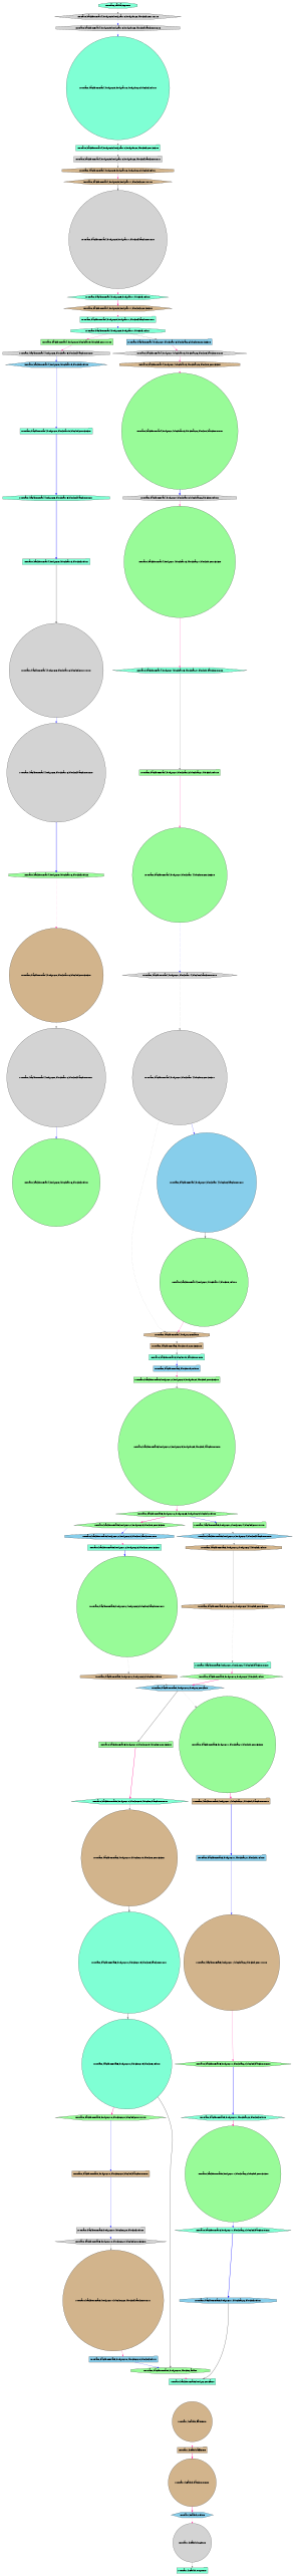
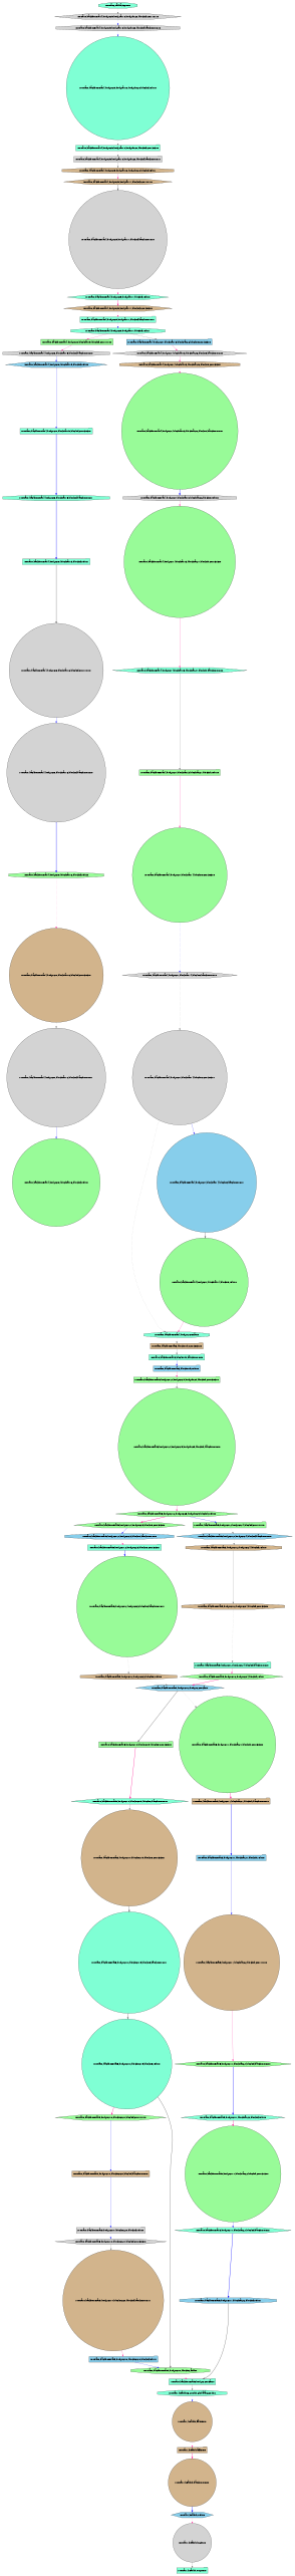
  digraph {
    node [fillcolor=aquamarine shape=circle style=filled]
    edge [color=gray40 style=solid]
    "root_a_2/tail_a/input_0" [shape=octagon]
    "root_a_0/backbone_a_4/body_c_9/body_a_18/body_b_28/block_f/conv1x1_0" [fillcolor=lightgrey shape=hexagon]
    "root_a_0/backbone_a_4/body_c_9/body_a_18/body_b_28/block_f/batch_norm_0" [fillcolor=lightgrey shape=octagon]
    "root_a_0/backbone_a_4/body_c_9/body_a_18/body_b_28/block_f/relu_0"
    "root_a_0/backbone_a_4/body_c_9/body_a_18/body_b_28/block_f/conv3x3_0" [shape=folder]
    "root_a_0/backbone_a_4/body_c_9/body_a_18/body_b_28/block_f/batch_norm_1" [fillcolor=lightgrey shape=folder]
    "root_a_0/backbone_a_4/body_c_9/body_a_18/body_b_28/block_f/relu_1" [fillcolor=tan shape=octagon]
    "root_a_0/backbone_a_4/body_c_9/body_a_17/block_f/conv1x1_0" [fillcolor=tan shape=hexagon]
    "root_a_0/backbone_a_4/body_c_9/body_a_17/block_f/batch_norm_0" [fillcolor=lightgrey]
    "root_a_0/backbone_a_4/body_c_9/body_a_17/block_f/relu_0" [shape=hexagon]
    "root_a_0/backbone_a_4/body_c_9/body_a_17/block_f/conv3x3_0" [fillcolor=tan shape=hexagon]
    "root_a_0/backbone_a_4/body_c_9/body_a_17/block_f/batch_norm_1" [shape=folder]
    "root_a_0/backbone_a_4/body_c_9/body_a_17/block_f/relu_1" [shape=octagon]
    "root_a_0/backbone_a_4/body_c_8/block_a_15/block_f/conv1x1_0" [fillcolor=palegreen shape=folder]
    "root_a_0/backbone_a_4/body_c_7/block_a_13/block_a_26/block_e/conv3x3_0" [fillcolor=skyblue shape=folder]
    "root_a_0/backbone_a_4/body_c_8/block_a_15/block_f/batch_norm_0" [fillcolor=lightgrey shape=octagon]
    "root_a_0/backbone_a_4/body_c_7/block_a_13/block_a_26/block_e/batch_norm_0" [fillcolor=lightgrey shape=hexagon]
    "root_a_0/backbone_a_4/body_c_8/block_a_15/block_f/relu_0" [fillcolor=skyblue shape=hexagon]
    "root_a_0/backbone_a_4/body_c_8/block_a_15/block_f/conv3x3_0" [shape=folder]
    "root_a_0/backbone_a_4/body_c_8/block_a_15/block_f/batch_norm_1" [shape=octagon]
    "root_a_0/backbone_a_4/body_c_8/block_a_15/block_f/relu_1" [shape=folder]
    "root_a_0/backbone_a_4/body_c_8/block_a_16/block_f/conv1x1_0" [fillcolor=lightgrey]
    "root_a_0/backbone_a_4/body_c_8/block_a_16/block_f/batch_norm_0" [fillcolor=lightgrey]
    "root_a_0/backbone_a_4/body_c_8/block_a_16/block_f/relu_0" [fillcolor=palegreen shape=octagon]
    "root_a_0/backbone_a_4/body_c_8/block_a_16/block_f/conv3x3_0" [fillcolor=tan]
    "root_a_0/backbone_a_4/body_c_8/block_a_16/block_f/batch_norm_1" [fillcolor=lightgrey]
    "root_a_0/backbone_a_4/body_c_8/block_a_16/block_f/relu_1" [fillcolor=palegreen]
-   "root_a_0/backbone_a_4/body_c/concat_0" [fillcolor=tan shape=octagon]
+   "root_a_0/backbone_a_4/body_c/concat_0" [shape=octagon]
    "root_a_0/backbone_a_3/blocksr_b/conv3x3s_0" [fillcolor=tan shape=folder]
    "root_a_0/backbone_a_4/body_c_7/block_a_13/block_a_26/block_e/conv3x3_1" [fillcolor=tan shape=octagon]
    "root_a_0/backbone_a_4/body_c_7/block_a_13/block_a_26/block_e/batch_norm_1" [fillcolor=palegreen]
    "root_a_0/backbone_a_4/body_c_7/block_a_13/block_a_26/block_e/relu_0" [fillcolor=lightgrey shape=octagon]
    "root_a_0/backbone_a_4/body_c_7/block_a_13/block_a_27/block_b/conv3x3_0" [fillcolor=palegreen]
    "root_a_0/backbone_a_4/body_c_7/block_a_13/block_a_27/block_b/batch_norm_0" [shape=hexagon]
    "root_a_0/backbone_a_4/body_c_7/block_a_13/block_a_27/block_b/relu_0" [fillcolor=palegreen shape=folder]
    "root_a_0/backbone_a_4/body_c_7/block_a_14/block_e/conv3x3_0" [fillcolor=palegreen]
    "root_a_0/backbone_a_4/body_c_7/block_a_14/block_e/batch_norm_0" [fillcolor=lightgrey shape=hexagon]
    "root_a_0/backbone_a_4/body_c_7/block_a_14/block_e/conv3x3_1" [fillcolor=lightgrey]
    "root_a_0/backbone_a_4/body_c_7/block_a_14/block_e/batch_norm_1" [fillcolor=skyblue]
    "root_a_0/backbone_a_4/body_c_7/block_a_14/block_e/relu_0" [fillcolor=palegreen]
    "root_a_0/backbone_a_3/blocksr_b/batch_norm_0" [shape=folder]
    "root_a_0/backbone_a_3/blocksr_b/relu_0" [fillcolor=skyblue shape=folder]
    "root_a_0/backbone_a_5/body_c_12/body_c_25/body_b_29/block_b/conv3x3_0" [fillcolor=palegreen shape=folder]
    "root_a_0/backbone_a_5/body_c_12/body_c_25/body_b_29/block_b/batch_norm_0" [fillcolor=palegreen]
    "root_a_0/backbone_a_5/body_c_12/body_c_25/body_b_29/block_b/relu_0" [fillcolor=palegreen shape=hexagon]
    "root_a_0/backbone_a_5/body_c_12/body_c_23/block_e/conv3x3_0" [fillcolor=palegreen shape=hexagon]
    "root_a_0/backbone_a_5/body_c_12/body_c_24/block_f/conv1x1_0" [fillcolor=palegreen shape=folder]
    "root_a_0/backbone_a_5/body_c_12/body_c_23/block_e/batch_norm_0" [fillcolor=skyblue shape=octagon]
    "root_a_0/backbone_a_5/body_c_12/body_c_24/block_f/batch_norm_0" [fillcolor=skyblue shape=hexagon]
    "root_a_0/backbone_a_5/body_c_12/body_c_23/block_e/conv3x3_1" [shape=folder]
    "root_a_0/backbone_a_5/body_c_12/body_c_23/block_e/batch_norm_1" [fillcolor=palegreen]
    "root_a_0/backbone_a_5/body_c_12/body_c_23/block_e/relu_0" [fillcolor=tan shape=octagon]
    "root_a_0/backbone_a_5/body_c_12/body_c/concat_0" [fillcolor=skyblue shape=hexagon]
    "root_a_0/backbone_a_5/body_c_10/block_c_19/block_e/conv3x3_0" [fillcolor=palegreen shape=folder]
    "root_a_0/backbone_a_5/body_c_11/block_a_21/block_b/conv3x3_0" [fillcolor=palegreen]
    "root_a_0/backbone_a_5/body_c_12/body_c_24/block_f/relu_0" [fillcolor=tan shape=octagon]
    "root_a_0/backbone_a_5/body_c_12/body_c_24/block_f/conv3x3_0" [fillcolor=tan shape=octagon]
    "root_a_0/backbone_a_5/body_c_12/body_c_24/block_f/batch_norm_1" [shape=folder]
    "root_a_0/backbone_a_5/body_c_12/body_c_24/block_f/relu_1" [fillcolor=palegreen shape=hexagon]
    "root_a_0/backbone_a_5/body_c_10/block_c_19/block_e/batch_norm_0" [shape=hexagon]
    "root_a_0/backbone_a_5/body_c_11/block_a_21/block_b/batch_norm_0" [fillcolor=tan shape=folder]
    "root_a_0/backbone_a_5/body_c_10/block_c_19/block_e/conv3x3_1" [fillcolor=tan]
    "root_a_0/backbone_a_5/body_c_10/block_c_19/block_e/batch_norm_1"
    "root_a_0/backbone_a_5/body_c_10/block_c_19/block_e/relu_0"
    "root_a_0/backbone_a_5/body_c_10/block_c_20/block_f/conv1x1_0" [fillcolor=palegreen shape=hexagon]
    "root_a_0/backbone_a_5/body_c_10/block_c/add_0" [fillcolor=palegreen shape=octagon]
    "root_a_0/backbone_a_5/body_c_10/block_c_20/block_f/batch_norm_0" [fillcolor=tan shape=folder]
    "root_a_0/backbone_a_5/body_c/concat_0" [shape=folder]
    "root_a_0/backbone_a_5/body_c_10/block_c_20/block_f/relu_0" [fillcolor=lightgrey shape=folder]
    "root_a_0/backbone_a_5/body_c_10/block_c_20/block_f/conv3x3_0" [fillcolor=lightgrey shape=hexagon]
    "root_a_0/backbone_a_5/body_c_10/block_c_20/block_f/batch_norm_1" [fillcolor=tan]
    "root_a_0/backbone_a_5/body_c_10/block_c_20/block_f/relu_1" [fillcolor=skyblue shape=folder]
+   "root_a_1/head_b_6/pool_b/globalavgpool_0" [shape=octagon]
    "root_a_0/backbone_a_5/body_c_11/block_a_21/block_b/relu_0" [fillcolor=skyblue shape=folder]
    "root_a_0/backbone_a_5/body_c_11/block_a_22/block_f/conv1x1_0" [fillcolor=tan]
    "root_a_0/backbone_a_5/body_c_11/block_a_22/block_f/batch_norm_0" [fillcolor=palegreen shape=hexagon]
    "root_a_0/backbone_a_5/body_c_11/block_a_22/block_f/relu_0" [shape=hexagon]
    "root_a_0/backbone_a_5/body_c_11/block_a_22/block_f/conv3x3_0" [fillcolor=palegreen]
    "root_a_0/backbone_a_5/body_c_11/block_a_22/block_f/batch_norm_1" [shape=hexagon]
    "root_a_0/backbone_a_5/body_c_11/block_a_22/block_f/relu_1" [fillcolor=skyblue shape=octagon]
    "root_a_1/head_b/flatten_0" [fillcolor=tan]
    "root_a_1/head_b/affine_0" [fillcolor=tan shape=folder]
    "root_a_1/head_b/batch_norm_0" [fillcolor=tan]
    "root_a_1/head_b/relu_0" [fillcolor=skyblue shape=hexagon]
    "root_a_1/head_b/logits_0" [fillcolor=lightgrey]
    "root_a_1/head_b/output_0" [shape=folder]
    "root_a_2/tail_a/input_0" -> "root_a_0/backbone_a_4/body_c_9/body_a_18/body_b_28/block_f/conv1x1_0" [style=dotted]
    "root_a_0/backbone_a_4/body_c_9/body_a_18/body_b_28/block_f/conv1x1_0" -> "root_a_0/backbone_a_4/body_c_9/body_a_18/body_b_28/block_f/batch_norm_0" [color=blue style=dotted]
    "root_a_0/backbone_a_4/body_c_9/body_a_18/body_b_28/block_f/batch_norm_0" -> "root_a_0/backbone_a_4/body_c_9/body_a_18/body_b_28/block_f/relu_0" [color=blue style=dotted]
    "root_a_0/backbone_a_4/body_c_9/body_a_18/body_b_28/block_f/relu_0" -> "root_a_0/backbone_a_4/body_c_9/body_a_18/body_b_28/block_f/conv3x3_0" [style=dotted]
    "root_a_0/backbone_a_4/body_c_9/body_a_18/body_b_28/block_f/conv3x3_0" -> "root_a_0/backbone_a_4/body_c_9/body_a_18/body_b_28/block_f/batch_norm_1" [style=dotted]
    "root_a_0/backbone_a_4/body_c_9/body_a_18/body_b_28/block_f/batch_norm_1" -> "root_a_0/backbone_a_4/body_c_9/body_a_18/body_b_28/block_f/relu_1"
    "root_a_0/backbone_a_4/body_c_9/body_a_18/body_b_28/block_f/relu_1" -> "root_a_0/backbone_a_4/body_c_9/body_a_17/block_f/conv1x1_0" [color=deeppink]
    "root_a_0/backbone_a_4/body_c_9/body_a_17/block_f/conv1x1_0" -> "root_a_0/backbone_a_4/body_c_9/body_a_17/block_f/batch_norm_0" [style=bold]
    "root_a_0/backbone_a_4/body_c_9/body_a_17/block_f/batch_norm_0" -> "root_a_0/backbone_a_4/body_c_9/body_a_17/block_f/relu_0" [color=deeppink style=dotted]
    "root_a_0/backbone_a_4/body_c_9/body_a_17/block_f/relu_0" -> "root_a_0/backbone_a_4/body_c_9/body_a_17/block_f/conv3x3_0" [color=deeppink style=bold]
    "root_a_0/backbone_a_4/body_c_9/body_a_17/block_f/conv3x3_0" -> "root_a_0/backbone_a_4/body_c_9/body_a_17/block_f/batch_norm_1" [color=deeppink style=dotted]
    "root_a_0/backbone_a_4/body_c_9/body_a_17/block_f/batch_norm_1" -> "root_a_0/backbone_a_4/body_c_9/body_a_17/block_f/relu_1" [color=blue style=dotted]
    "root_a_0/backbone_a_4/body_c_9/body_a_17/block_f/relu_1" -> "root_a_0/backbone_a_4/body_c_8/block_a_15/block_f/conv1x1_0" [color=deeppink]
    "root_a_0/backbone_a_4/body_c_9/body_a_17/block_f/relu_1" -> "root_a_0/backbone_a_4/body_c_7/block_a_13/block_a_26/block_e/conv3x3_0"
    "root_a_0/backbone_a_4/body_c_8/block_a_15/block_f/conv1x1_0" -> "root_a_0/backbone_a_4/body_c_8/block_a_15/block_f/batch_norm_0" [color=deeppink]
    "root_a_0/backbone_a_4/body_c_7/block_a_13/block_a_26/block_e/conv3x3_0" -> "root_a_0/backbone_a_4/body_c_7/block_a_13/block_a_26/block_e/batch_norm_0" [color=deeppink]
    "root_a_0/backbone_a_4/body_c_8/block_a_15/block_f/batch_norm_0" -> "root_a_0/backbone_a_4/body_c_8/block_a_15/block_f/relu_0" [color=blue]
    "root_a_0/backbone_a_4/body_c_7/block_a_13/block_a_26/block_e/batch_norm_0" -> "root_a_0/backbone_a_4/body_c_7/block_a_13/block_a_26/block_e/conv3x3_1" [color=deeppink]
    "root_a_0/backbone_a_4/body_c_8/block_a_15/block_f/relu_0" -> "root_a_0/backbone_a_4/body_c_8/block_a_15/block_f/conv3x3_0" [color=blue]
    "root_a_0/backbone_a_4/body_c_8/block_a_15/block_f/conv3x3_0" -> "root_a_0/backbone_a_4/body_c_8/block_a_15/block_f/batch_norm_1" [color=blue style=bold]
    "root_a_0/backbone_a_4/body_c_8/block_a_15/block_f/batch_norm_1" -> "root_a_0/backbone_a_4/body_c_8/block_a_15/block_f/relu_1" [color=blue style=bold]
    "root_a_0/backbone_a_4/body_c_8/block_a_15/block_f/relu_1" -> "root_a_0/backbone_a_4/body_c_8/block_a_16/block_f/conv1x1_0" [style=bold]
    "root_a_0/backbone_a_4/body_c_8/block_a_16/block_f/conv1x1_0" -> "root_a_0/backbone_a_4/body_c_8/block_a_16/block_f/batch_norm_0" [color=blue]
    "root_a_0/backbone_a_4/body_c_8/block_a_16/block_f/batch_norm_0" -> "root_a_0/backbone_a_4/body_c_8/block_a_16/block_f/relu_0" [color=blue style=bold]
    "root_a_0/backbone_a_4/body_c_8/block_a_16/block_f/relu_0" -> "root_a_0/backbone_a_4/body_c_8/block_a_16/block_f/conv3x3_0" [color=deeppink style=dotted]
    "root_a_0/backbone_a_4/body_c_8/block_a_16/block_f/conv3x3_0" -> "root_a_0/backbone_a_4/body_c_8/block_a_16/block_f/batch_norm_1" [style=dotted]
    "root_a_0/backbone_a_4/body_c_8/block_a_16/block_f/batch_norm_1" -> "root_a_0/backbone_a_4/body_c_8/block_a_16/block_f/relu_1" [color=blue]
    "root_a_0/backbone_a_4/body_c/concat_0" -> "root_a_0/backbone_a_3/blocksr_b/conv3x3s_0" [style=dotted]
    "root_a_0/backbone_a_3/blocksr_b/conv3x3s_0" -> "root_a_0/backbone_a_3/blocksr_b/batch_norm_0"
    "root_a_0/backbone_a_4/body_c_7/block_a_13/block_a_26/block_e/conv3x3_1" -> "root_a_0/backbone_a_4/body_c_7/block_a_13/block_a_26/block_e/batch_norm_1" [color=deeppink style=dotted]
    "root_a_0/backbone_a_4/body_c_7/block_a_13/block_a_26/block_e/batch_norm_1" -> "root_a_0/backbone_a_4/body_c_7/block_a_13/block_a_26/block_e/relu_0" [color=blue style=bold]
    "root_a_0/backbone_a_4/body_c_7/block_a_13/block_a_26/block_e/relu_0" -> "root_a_0/backbone_a_4/body_c_7/block_a_13/block_a_27/block_b/conv3x3_0" [color=deeppink]
    "root_a_0/backbone_a_4/body_c_7/block_a_13/block_a_27/block_b/conv3x3_0" -> "root_a_0/backbone_a_4/body_c_7/block_a_13/block_a_27/block_b/batch_norm_0" [color=deeppink]
    "root_a_0/backbone_a_4/body_c_7/block_a_13/block_a_27/block_b/batch_norm_0" -> "root_a_0/backbone_a_4/body_c_7/block_a_13/block_a_27/block_b/relu_0"
    "root_a_0/backbone_a_4/body_c_7/block_a_13/block_a_27/block_b/relu_0" -> "root_a_0/backbone_a_4/body_c_7/block_a_14/block_e/conv3x3_0" [color=deeppink]
    "root_a_0/backbone_a_4/body_c_7/block_a_14/block_e/conv3x3_0" -> "root_a_0/backbone_a_4/body_c_7/block_a_14/block_e/batch_norm_0" [color=blue style=dotted]
    "root_a_0/backbone_a_4/body_c_7/block_a_14/block_e/batch_norm_0" -> "root_a_0/backbone_a_4/body_c_7/block_a_14/block_e/conv3x3_1" [style=dotted]
    "root_a_0/backbone_a_4/body_c_7/block_a_14/block_e/conv3x3_1" -> "root_a_0/backbone_a_4/body_c/concat_0" [style=dotted]
    "root_a_0/backbone_a_4/body_c_7/block_a_14/block_e/conv3x3_1" -> "root_a_0/backbone_a_4/body_c_7/block_a_14/block_e/batch_norm_1" [color=blue]
    "root_a_0/backbone_a_4/body_c_7/block_a_14/block_e/batch_norm_1" -> "root_a_0/backbone_a_4/body_c_7/block_a_14/block_e/relu_0" [style=bold]
    "root_a_0/backbone_a_4/body_c_7/block_a_14/block_e/relu_0" -> "root_a_0/backbone_a_4/body_c/concat_0" [color=deeppink]
    "root_a_0/backbone_a_3/blocksr_b/batch_norm_0" -> "root_a_0/backbone_a_3/blocksr_b/relu_0" [color=blue]
    "root_a_0/backbone_a_3/blocksr_b/relu_0" -> "root_a_0/backbone_a_5/body_c_12/body_c_25/body_b_29/block_b/conv3x3_0" [color=deeppink]
    "root_a_0/backbone_a_5/body_c_12/body_c_25/body_b_29/block_b/conv3x3_0" -> "root_a_0/backbone_a_5/body_c_12/body_c_25/body_b_29/block_b/batch_norm_0"
    "root_a_0/backbone_a_5/body_c_12/body_c_25/body_b_29/block_b/batch_norm_0" -> "root_a_0/backbone_a_5/body_c_12/body_c_25/body_b_29/block_b/relu_0" [color=deeppink]
    "root_a_0/backbone_a_5/body_c_12/body_c_25/body_b_29/block_b/relu_0" -> "root_a_0/backbone_a_5/body_c_12/body_c_23/block_e/conv3x3_0" [color=deeppink style=bold]
    "root_a_0/backbone_a_5/body_c_12/body_c_25/body_b_29/block_b/relu_0" -> "root_a_0/backbone_a_5/body_c_12/body_c_24/block_f/conv1x1_0" [color=blue]
    "root_a_0/backbone_a_5/body_c_12/body_c_23/block_e/conv3x3_0" -> "root_a_0/backbone_a_5/body_c_12/body_c_23/block_e/batch_norm_0" [color=blue]
    "root_a_0/backbone_a_5/body_c_12/body_c_24/block_f/conv1x1_0" -> "root_a_0/backbone_a_5/body_c_12/body_c_24/block_f/batch_norm_0" [style=dotted]
    "root_a_0/backbone_a_5/body_c_12/body_c_23/block_e/batch_norm_0" -> "root_a_0/backbone_a_5/body_c_12/body_c_23/block_e/conv3x3_1" [color=deeppink style=dotted]
    "root_a_0/backbone_a_5/body_c_12/body_c_24/block_f/batch_norm_0" -> "root_a_0/backbone_a_5/body_c_12/body_c_24/block_f/relu_0" [style=dotted]
    "root_a_0/backbone_a_5/body_c_12/body_c_23/block_e/conv3x3_1" -> "root_a_0/backbone_a_5/body_c_12/body_c_23/block_e/batch_norm_1" [color=blue style=bold]
    "root_a_0/backbone_a_5/body_c_12/body_c_23/block_e/batch_norm_1" -> "root_a_0/backbone_a_5/body_c_12/body_c_23/block_e/relu_0" [style=dotted]
    "root_a_0/backbone_a_5/body_c_12/body_c_23/block_e/relu_0" -> "root_a_0/backbone_a_5/body_c_12/body_c/concat_0" [style=dotted]
    "root_a_0/backbone_a_5/body_c_12/body_c/concat_0" -> "root_a_0/backbone_a_5/body_c_10/block_c_19/block_e/conv3x3_0" [style=bold]
    "root_a_0/backbone_a_5/body_c_12/body_c/concat_0" -> "root_a_0/backbone_a_5/body_c_11/block_a_21/block_b/conv3x3_0" [style=dotted]
    "root_a_0/backbone_a_5/body_c_10/block_c_19/block_e/conv3x3_0" -> "root_a_0/backbone_a_5/body_c_10/block_c_19/block_e/batch_norm_0" [color=deeppink style=bold]
    "root_a_0/backbone_a_5/body_c_11/block_a_21/block_b/conv3x3_0" -> "root_a_0/backbone_a_5/body_c_11/block_a_21/block_b/batch_norm_0" [color=deeppink style=bold]
    "root_a_0/backbone_a_5/body_c_12/body_c_24/block_f/relu_0" -> "root_a_0/backbone_a_5/body_c_12/body_c_24/block_f/conv3x3_0"
    "root_a_0/backbone_a_5/body_c_12/body_c_24/block_f/conv3x3_0" -> "root_a_0/backbone_a_5/body_c_12/body_c_24/block_f/batch_norm_1" [style=dotted]
    "root_a_0/backbone_a_5/body_c_12/body_c_24/block_f/batch_norm_1" -> "root_a_0/backbone_a_5/body_c_12/body_c_24/block_f/relu_1" [color=deeppink]
    "root_a_0/backbone_a_5/body_c_12/body_c_24/block_f/relu_1" -> "root_a_0/backbone_a_5/body_c_12/body_c/concat_0" [color=deeppink style=bold]
    "root_a_0/backbone_a_5/body_c_10/block_c_19/block_e/batch_norm_0" -> "root_a_0/backbone_a_5/body_c_10/block_c_19/block_e/conv3x3_1"
    "root_a_0/backbone_a_5/body_c_11/block_a_21/block_b/batch_norm_0" -> "root_a_0/backbone_a_5/body_c_11/block_a_21/block_b/relu_0" [color=blue style=bold]
    "root_a_0/backbone_a_5/body_c_10/block_c_19/block_e/conv3x3_1" -> "root_a_0/backbone_a_5/body_c_10/block_c_19/block_e/batch_norm_1" [style=bold]
    "root_a_0/backbone_a_5/body_c_10/block_c_19/block_e/batch_norm_1" -> "root_a_0/backbone_a_5/body_c_10/block_c_19/block_e/relu_0" [style=bold]
    "root_a_0/backbone_a_5/body_c_10/block_c_19/block_e/relu_0" -> "root_a_0/backbone_a_5/body_c_10/block_c_20/block_f/conv1x1_0" [color=deeppink style=bold]
    "root_a_0/backbone_a_5/body_c_10/block_c_19/block_e/relu_0" -> "root_a_0/backbone_a_5/body_c_10/block_c/add_0" [style=bold]
    "root_a_0/backbone_a_5/body_c_10/block_c_20/block_f/conv1x1_0" -> "root_a_0/backbone_a_5/body_c_10/block_c_20/block_f/batch_norm_0" [color=blue]
    "root_a_0/backbone_a_5/body_c_10/block_c/add_0" -> "root_a_0/backbone_a_5/body_c/concat_0" [color=deeppink style=dotted]
    "root_a_0/backbone_a_5/body_c_10/block_c_20/block_f/batch_norm_0" -> "root_a_0/backbone_a_5/body_c_10/block_c_20/block_f/relu_0" [color=blue]
+   "root_a_0/backbone_a_5/body_c/concat_0" -> "root_a_1/head_b_6/pool_b/globalavgpool_0"
    "root_a_0/backbone_a_5/body_c_10/block_c_20/block_f/relu_0" -> "root_a_0/backbone_a_5/body_c_10/block_c_20/block_f/conv3x3_0" [color=blue style=dotted]
    "root_a_0/backbone_a_5/body_c_10/block_c_20/block_f/conv3x3_0" -> "root_a_0/backbone_a_5/body_c_10/block_c_20/block_f/batch_norm_1"
    "root_a_0/backbone_a_5/body_c_10/block_c_20/block_f/batch_norm_1" -> "root_a_0/backbone_a_5/body_c_10/block_c_20/block_f/relu_1" [color=deeppink]
    "root_a_0/backbone_a_5/body_c_10/block_c_20/block_f/relu_1" -> "root_a_0/backbone_a_5/body_c_10/block_c/add_0" [color=blue]
+   "root_a_1/head_b_6/pool_b/globalavgpool_0" -> "root_a_1/head_b/flatten_0" [color=blue style=dotted]
    "root_a_0/backbone_a_5/body_c_11/block_a_21/block_b/relu_0" -> "root_a_0/backbone_a_5/body_c_11/block_a_22/block_f/conv1x1_0" [color=blue]
    "root_a_0/backbone_a_5/body_c_11/block_a_22/block_f/conv1x1_0" -> "root_a_0/backbone_a_5/body_c_11/block_a_22/block_f/batch_norm_0" [color=deeppink]
    "root_a_0/backbone_a_5/body_c_11/block_a_22/block_f/batch_norm_0" -> "root_a_0/backbone_a_5/body_c_11/block_a_22/block_f/relu_0" [color=blue style=bold]
    "root_a_0/backbone_a_5/body_c_11/block_a_22/block_f/relu_0" -> "root_a_0/backbone_a_5/body_c_11/block_a_22/block_f/conv3x3_0" [color=deeppink style=bold]
    "root_a_0/backbone_a_5/body_c_11/block_a_22/block_f/conv3x3_0" -> "root_a_0/backbone_a_5/body_c_11/block_a_22/block_f/batch_norm_1" [color=blue]
    "root_a_0/backbone_a_5/body_c_11/block_a_22/block_f/batch_norm_1" -> "root_a_0/backbone_a_5/body_c_11/block_a_22/block_f/relu_1" [color=blue style=bold]
    "root_a_0/backbone_a_5/body_c_11/block_a_22/block_f/relu_1" -> "root_a_0/backbone_a_5/body_c/concat_0" [style=bold]
    "root_a_1/head_b/flatten_0" -> "root_a_1/head_b/affine_0" [color=deeppink style=dotted]
    "root_a_1/head_b/affine_0" -> "root_a_1/head_b/batch_norm_0" [color=deeppink style=bold]
-   "root_a_1/head_b/batch_norm_0" -> "root_a_1/head_b/relu_0" [color=deeppink style=bold]
+   "root_a_1/head_b/batch_norm_0" -> "root_a_1/head_b/relu_0" [color=blue style=bold]
    "root_a_1/head_b/relu_0" -> "root_a_1/head_b/logits_0" [color=deeppink style=dotted]
    "root_a_1/head_b/logits_0" -> "root_a_1/head_b/output_0"
  }
